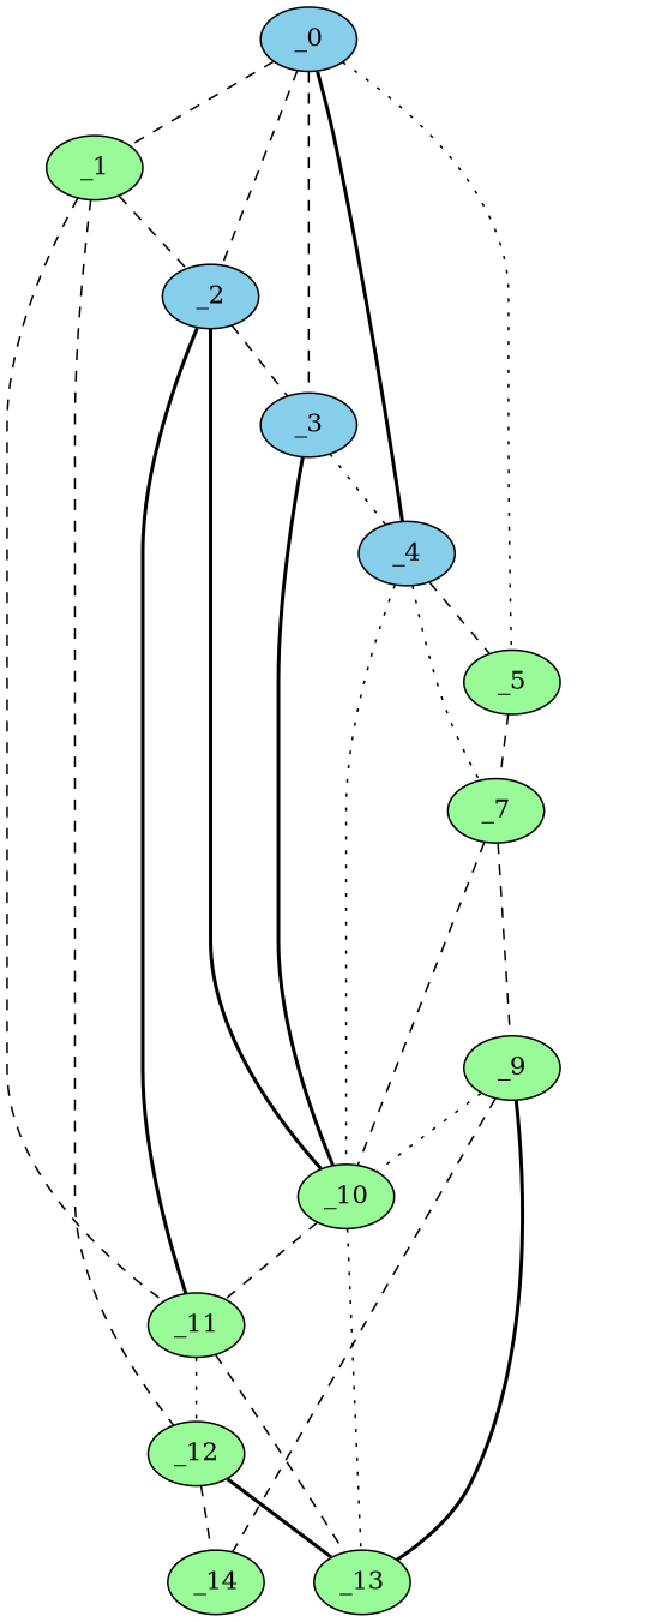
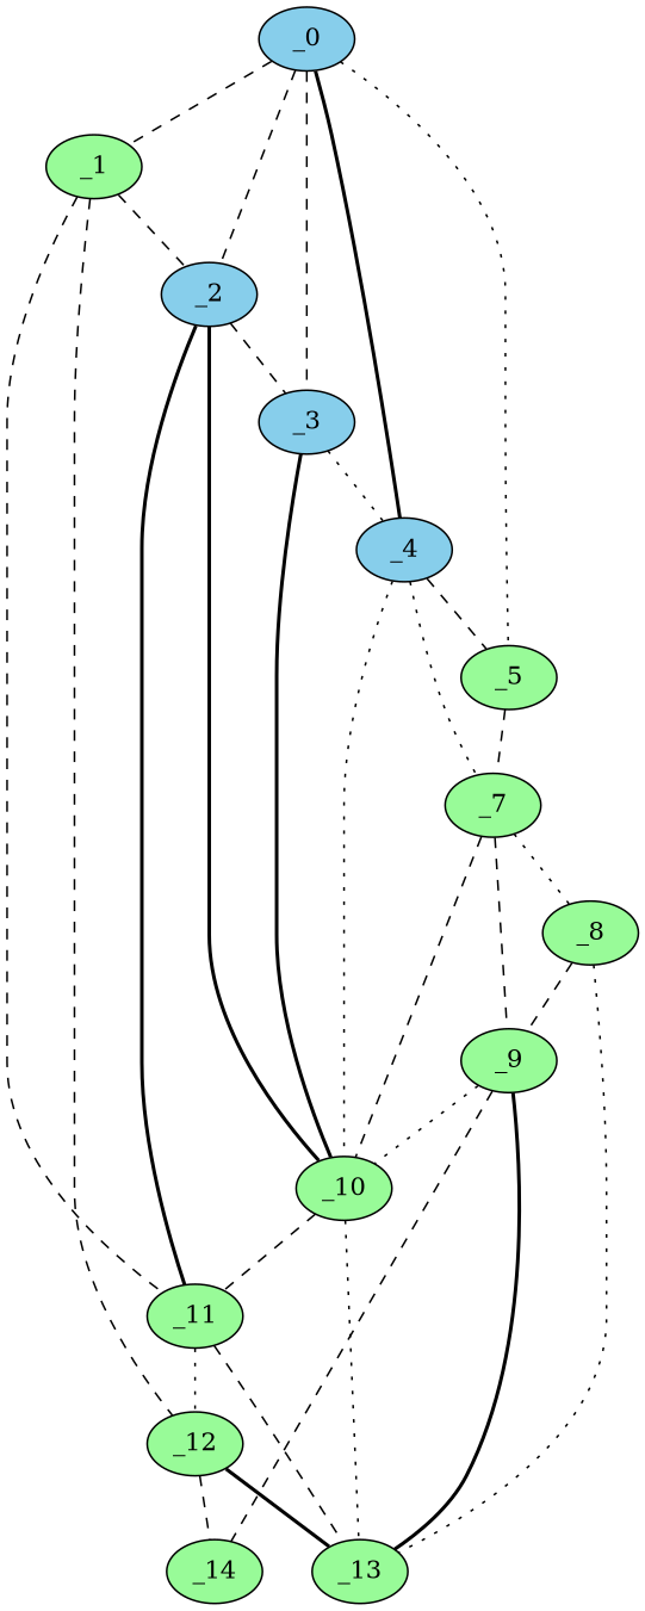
  graph {
    node [fillcolor=palegreen style=filled y=32]
    edge [style=dashed valence=2]
    _0 [fillcolor=skyblue x=15]
    _1 [x=19 y=31]
    _2 [fillcolor=skyblue x=23]
    _3 [fillcolor=skyblue x=28 y=35]
    _4 [fillcolor=skyblue x=32 y=37]
    _5 [x=40 y=41]
    _11 [x=77 y=27]
    _12 [x=105 y=22]
    _10 [x=73 y=30]
    _7 [x=46 y=42]
    _13 [x=110 y=56]
    _14 [x=119 y=22]
+   _8 [x=49 y=44]
    _9 [x=58 y=45]
    _0 -- _1 [valence=1]
    _0 -- _2 [valence=1]
    _0 -- _3
    _0 -- _4 [style=bold]
    _0 -- _5 [style=dotted valence=1]
    _1 -- _2 [valence=1]
    _1 -- _11
    _1 -- _12 [valence=1]
    _2 -- _3
    _2 -- _11 [style=bold valence=1]
    _2 -- _10 [style=bold]
    _3 -- _4 [style=dotted]
    _3 -- _10 [style=bold]
    _4 -- _5
    _4 -- _10 [style=dotted valence=1]
    _4 -- _7 [style=dotted]
    _5 -- _7
    _11 -- _12 [style=dotted valence=1]
    _11 -- _13 [valence=1]
    _12 -- _13 [style=bold]
    _12 -- _14 [valence=1]
    _10 -- _11
    _10 -- _13 [style=dotted]
    _7 -- _10
+   _7 -- _8 [style=dotted]
    _7 -- _9
+   _8 -- _13 [style=dotted valence=1]
+   _8 -- _9
    _9 -- _10 [style=dotted]
    _9 -- _13 [style=bold]
    _9 -- _14 [valence=1]
  }
